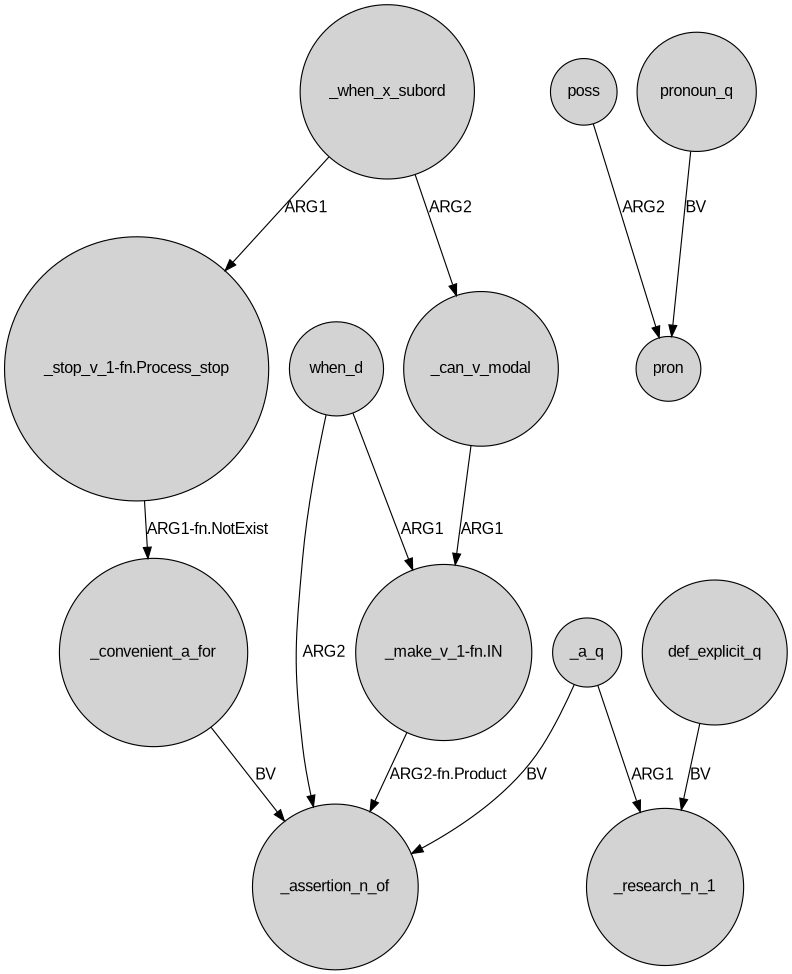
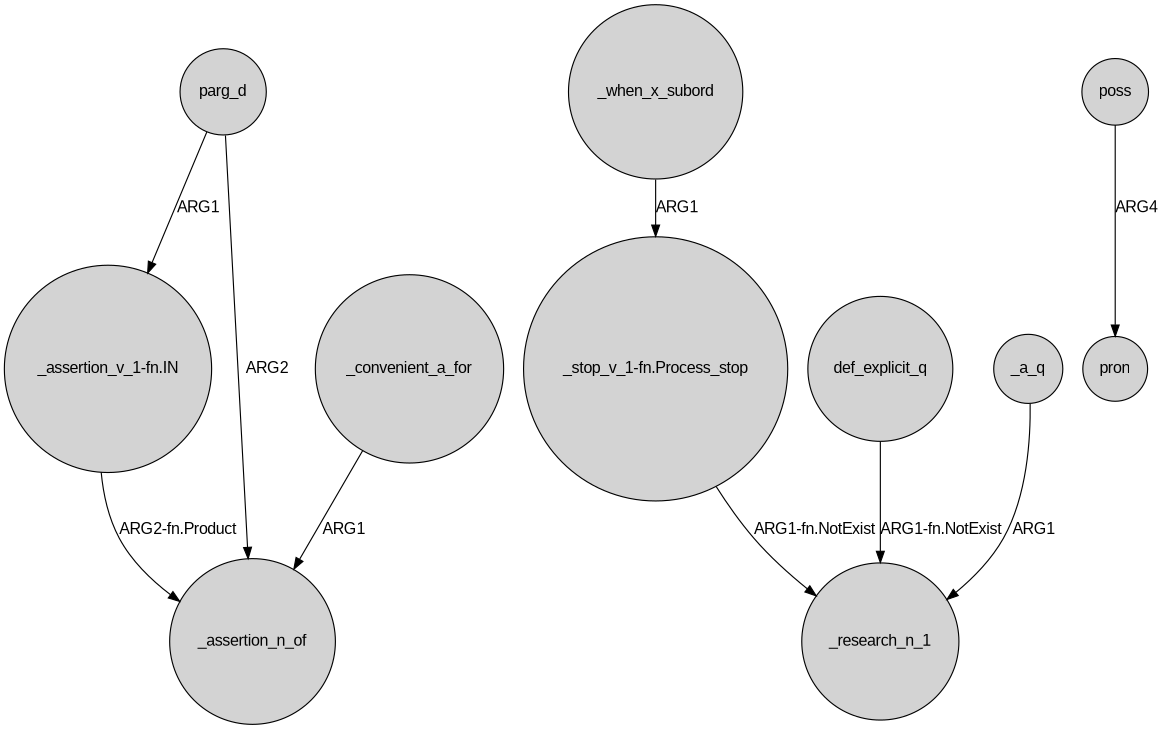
  digraph {
    fontname="Liberation Sans"
    node [fontname="Liberation Sans" shape=circle style=filled]
    edge [fontname="Liberation Sans"]
-   parg_d [label=when_d]
-   "_make_v_1-fn.IN"
+   parg_d
+   "_make_v_1-fn.IN" [label="_assertion_v_1-fn.IN"]
    _assertion_n_of
    _when_x_subord
    "_stop_v_1-fn.Process_stop"
-   _can_v_modal
    _research_n_1
    _convenient_a_for
    poss
    pron
    def_explicit_q
    _a_q
-   pronoun_q
    parg_d -> "_make_v_1-fn.IN" [label=ARG1]
    parg_d -> _assertion_n_of [label=ARG2]
    "_make_v_1-fn.IN" -> _assertion_n_of [label="ARG2-fn.Product"]
    _when_x_subord -> "_stop_v_1-fn.Process_stop" [label=ARG1]
-   _when_x_subord -> _can_v_modal [label=ARG2]
-   "_stop_v_1-fn.Process_stop" -> _convenient_a_for [label="ARG1-fn.NotExist"]
-   _can_v_modal -> "_make_v_1-fn.IN" [label=ARG1]
-   _convenient_a_for -> _assertion_n_of [label=BV]
-   poss -> pron [label=ARG2]
-   def_explicit_q -> _research_n_1 [label=BV]
-   _a_q -> _assertion_n_of [label=BV]
+   "_stop_v_1-fn.Process_stop" -> _research_n_1 [label="ARG1-fn.NotExist"]
+   _convenient_a_for -> _assertion_n_of [label=ARG1]
+   poss -> pron [label=ARG4]
+   def_explicit_q -> _research_n_1 [label="ARG1-fn.NotExist"]
    _a_q -> _research_n_1 [label=ARG1]
-   pronoun_q -> pron [label=BV]
  }
